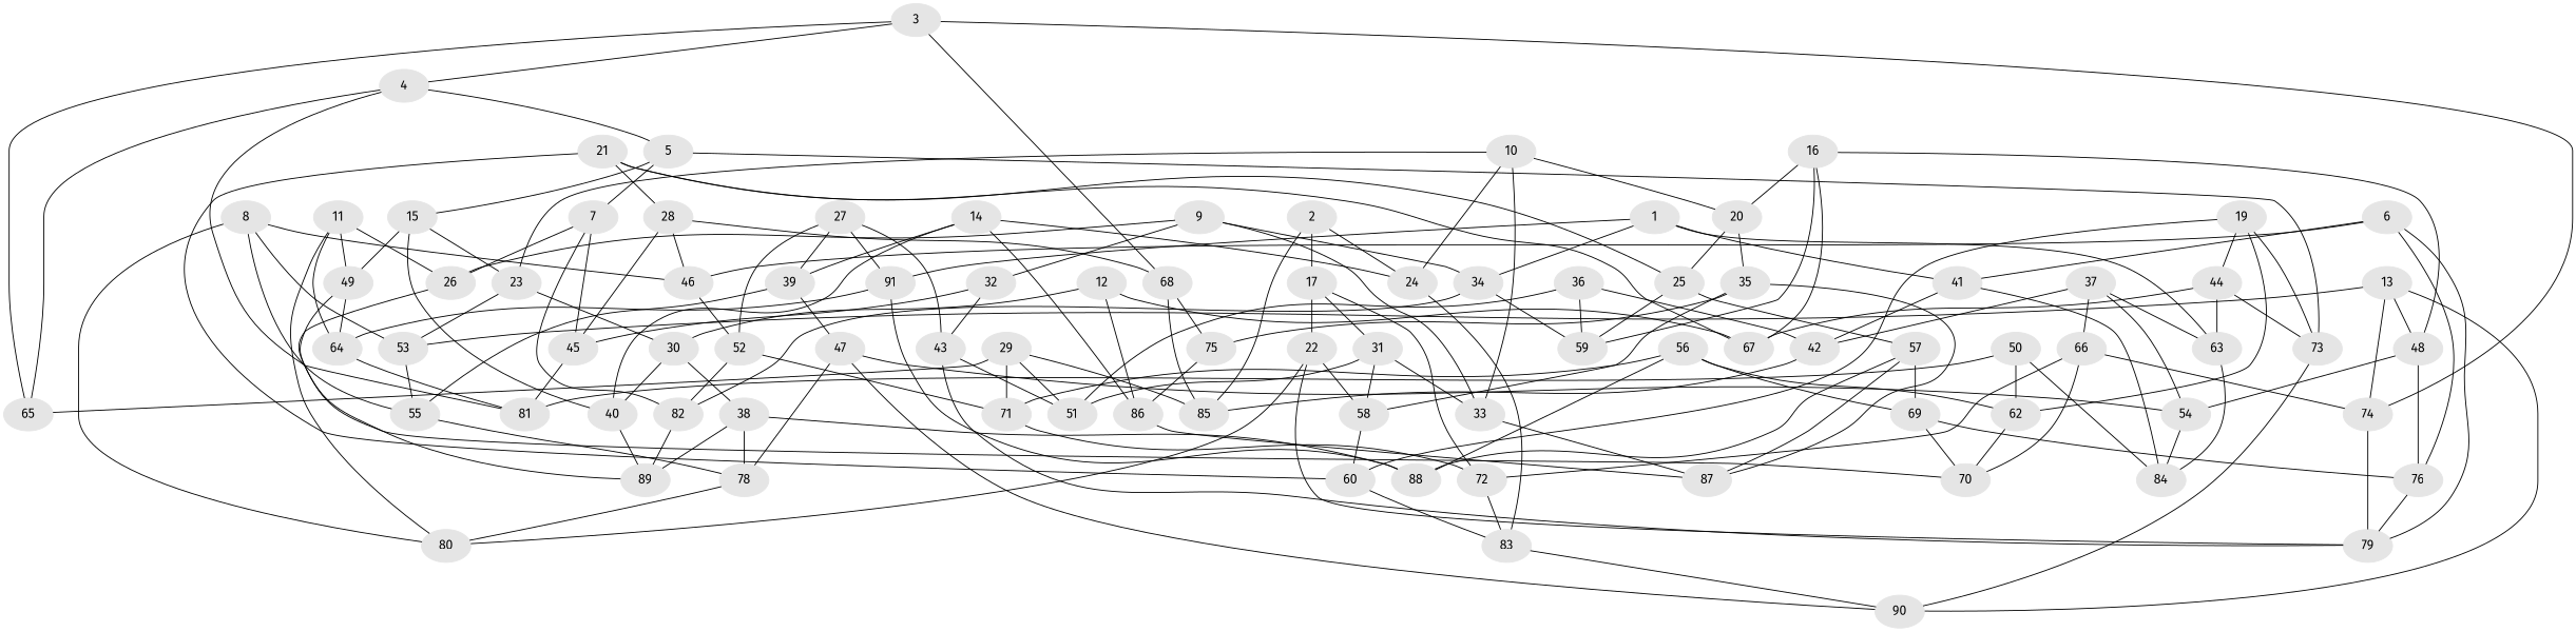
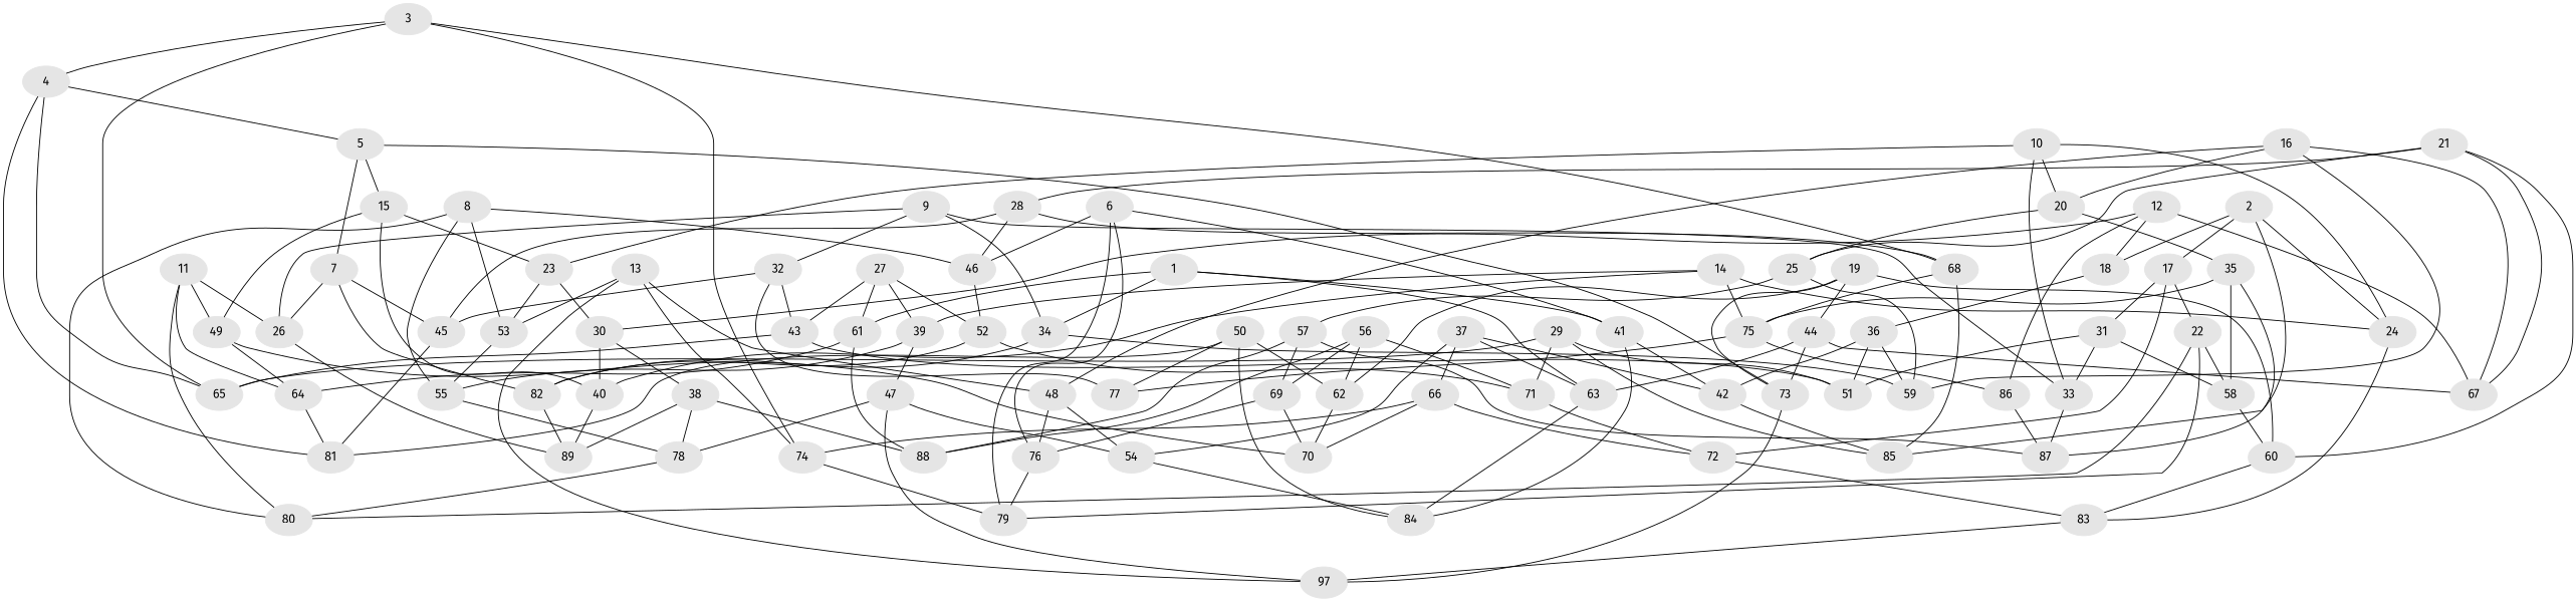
  graph {
    fontname="Fira Sans"
    node [color=gray90 fontname="Fira Sans" style=filled]
    edge [fontname="Fira Sans"]
    1
    34
    41
-   61 [label=91]
+   61
    63
    82
    59
    42
    84
    64
    88
    2
    17
+   18
    24
    85
    22
    31
    72
    36
    83
    3
    4
    65
    68
    74
    5
    81
    75
    79
    7
    15
    73
    26
    45
    23
    49
    40
-   90
+   90 [label=97]
    6
    46
    76
    52
    89
    8
    53
    55
    80
    78
    9
    32
    33
+   77
    43
    87
    10
    20
    25
    35
    30
    11
    70
    12
    67
    86
    38
    13
    48
    54
    14
    39
    47
    16
    58
    51
    19
    44
    60
    62
    57
    21
    28
    69
    27
    71
    29
    37
    66
    50
    56
    1 -- 34
    1 -- 41
    1 -- 61
    1 -- 63
    34 -- 82
    34 -- 59
    41 -- 42
    41 -- 84
    61 -- 64
    61 -- 88
    63 -- 84
    82 -- 89
    42 -- 85
    64 -- 81
    2 -- 17
+   2 -- 18
    2 -- 24
    2 -- 85
    17 -- 22
    17 -- 31
    17 -- 72
+   18 -- 36
    24 -- 83
    22 -- 79
    22 -- 80
    22 -- 58
    31 -- 33
    31 -- 58
    31 -- 51
    72 -- 83
    36 -- 59
    36 -- 42
    36 -- 51
    83 -- 90
    3 -- 4
    3 -- 65
    3 -- 68
    3 -- 74
    4 -- 65
    4 -- 5
    4 -- 81
    68 -- 85
    68 -- 75
    74 -- 79
    5 -- 7
    5 -- 15
    5 -- 73
+   75 -- 77
    75 -- 86
    7 -- 82
    7 -- 26
    7 -- 45
    15 -- 23
    15 -- 49
    15 -- 40
    73 -- 90
    26 -- 89
    45 -- 81
    23 -- 53
    23 -- 30
    49 -- 64
    49 -- 70
    40 -- 89
    6 -- 41
    6 -- 79
    6 -- 46
    6 -- 76
    46 -- 52
    76 -- 79
    52 -- 82
    52 -- 71
    8 -- 46
    8 -- 53
    8 -- 55
    8 -- 80
    53 -- 55
    55 -- 78
    78 -- 80
    9 -- 34
    9 -- 26
    9 -- 32
    9 -- 33
    32 -- 45
+   32 -- 77
    32 -- 43
    33 -- 87
-   43 -- 79
+   43 -- 65
    43 -- 51
    10 -- 24
    10 -- 23
    10 -- 33
    10 -- 20
    20 -- 25
    20 -- 35
    25 -- 59
    25 -- 57
    35 -- 75
    35 -- 87
    35 -- 58
    30 -- 40
    30 -- 38
    11 -- 64
    11 -- 26
    11 -- 49
    11 -- 80
+   12 -- 18
    12 -- 30
    12 -- 67
    12 -- 86
    86 -- 87
    38 -- 88
    38 -- 89
    38 -- 78
    13 -- 74
    13 -- 90
    13 -- 53
    13 -- 48
    48 -- 76
    48 -- 54
    54 -- 84
    14 -- 24
    14 -- 40
-   14 -- 86
+   14 -- 75
    14 -- 39
    39 -- 55
    39 -- 47
    47 -- 90
    47 -- 78
    47 -- 54
    16 -- 59
    16 -- 20
    16 -- 67
    16 -- 48
    58 -- 60
    19 -- 73
    19 -- 44
    19 -- 60
    19 -- 62
    44 -- 63
    44 -- 73
    44 -- 67
    60 -- 83
    62 -- 70
    57 -- 88
    57 -- 87
    57 -- 69
    21 -- 25
    21 -- 67
    21 -- 60
    21 -- 28
    28 -- 68
    28 -- 45
    28 -- 46
    69 -- 76
    69 -- 70
    27 -- 61
    27 -- 52
    27 -- 43
    27 -- 39
    71 -- 72
    29 -- 85
    29 -- 65
    29 -- 51
    29 -- 71
    37 -- 63
    37 -- 42
    37 -- 54
    37 -- 66
    66 -- 72
    66 -- 74
    66 -- 70
    50 -- 84
    50 -- 81
+   50 -- 77
    50 -- 62
    56 -- 88
    56 -- 62
    56 -- 69
    56 -- 71
  }
